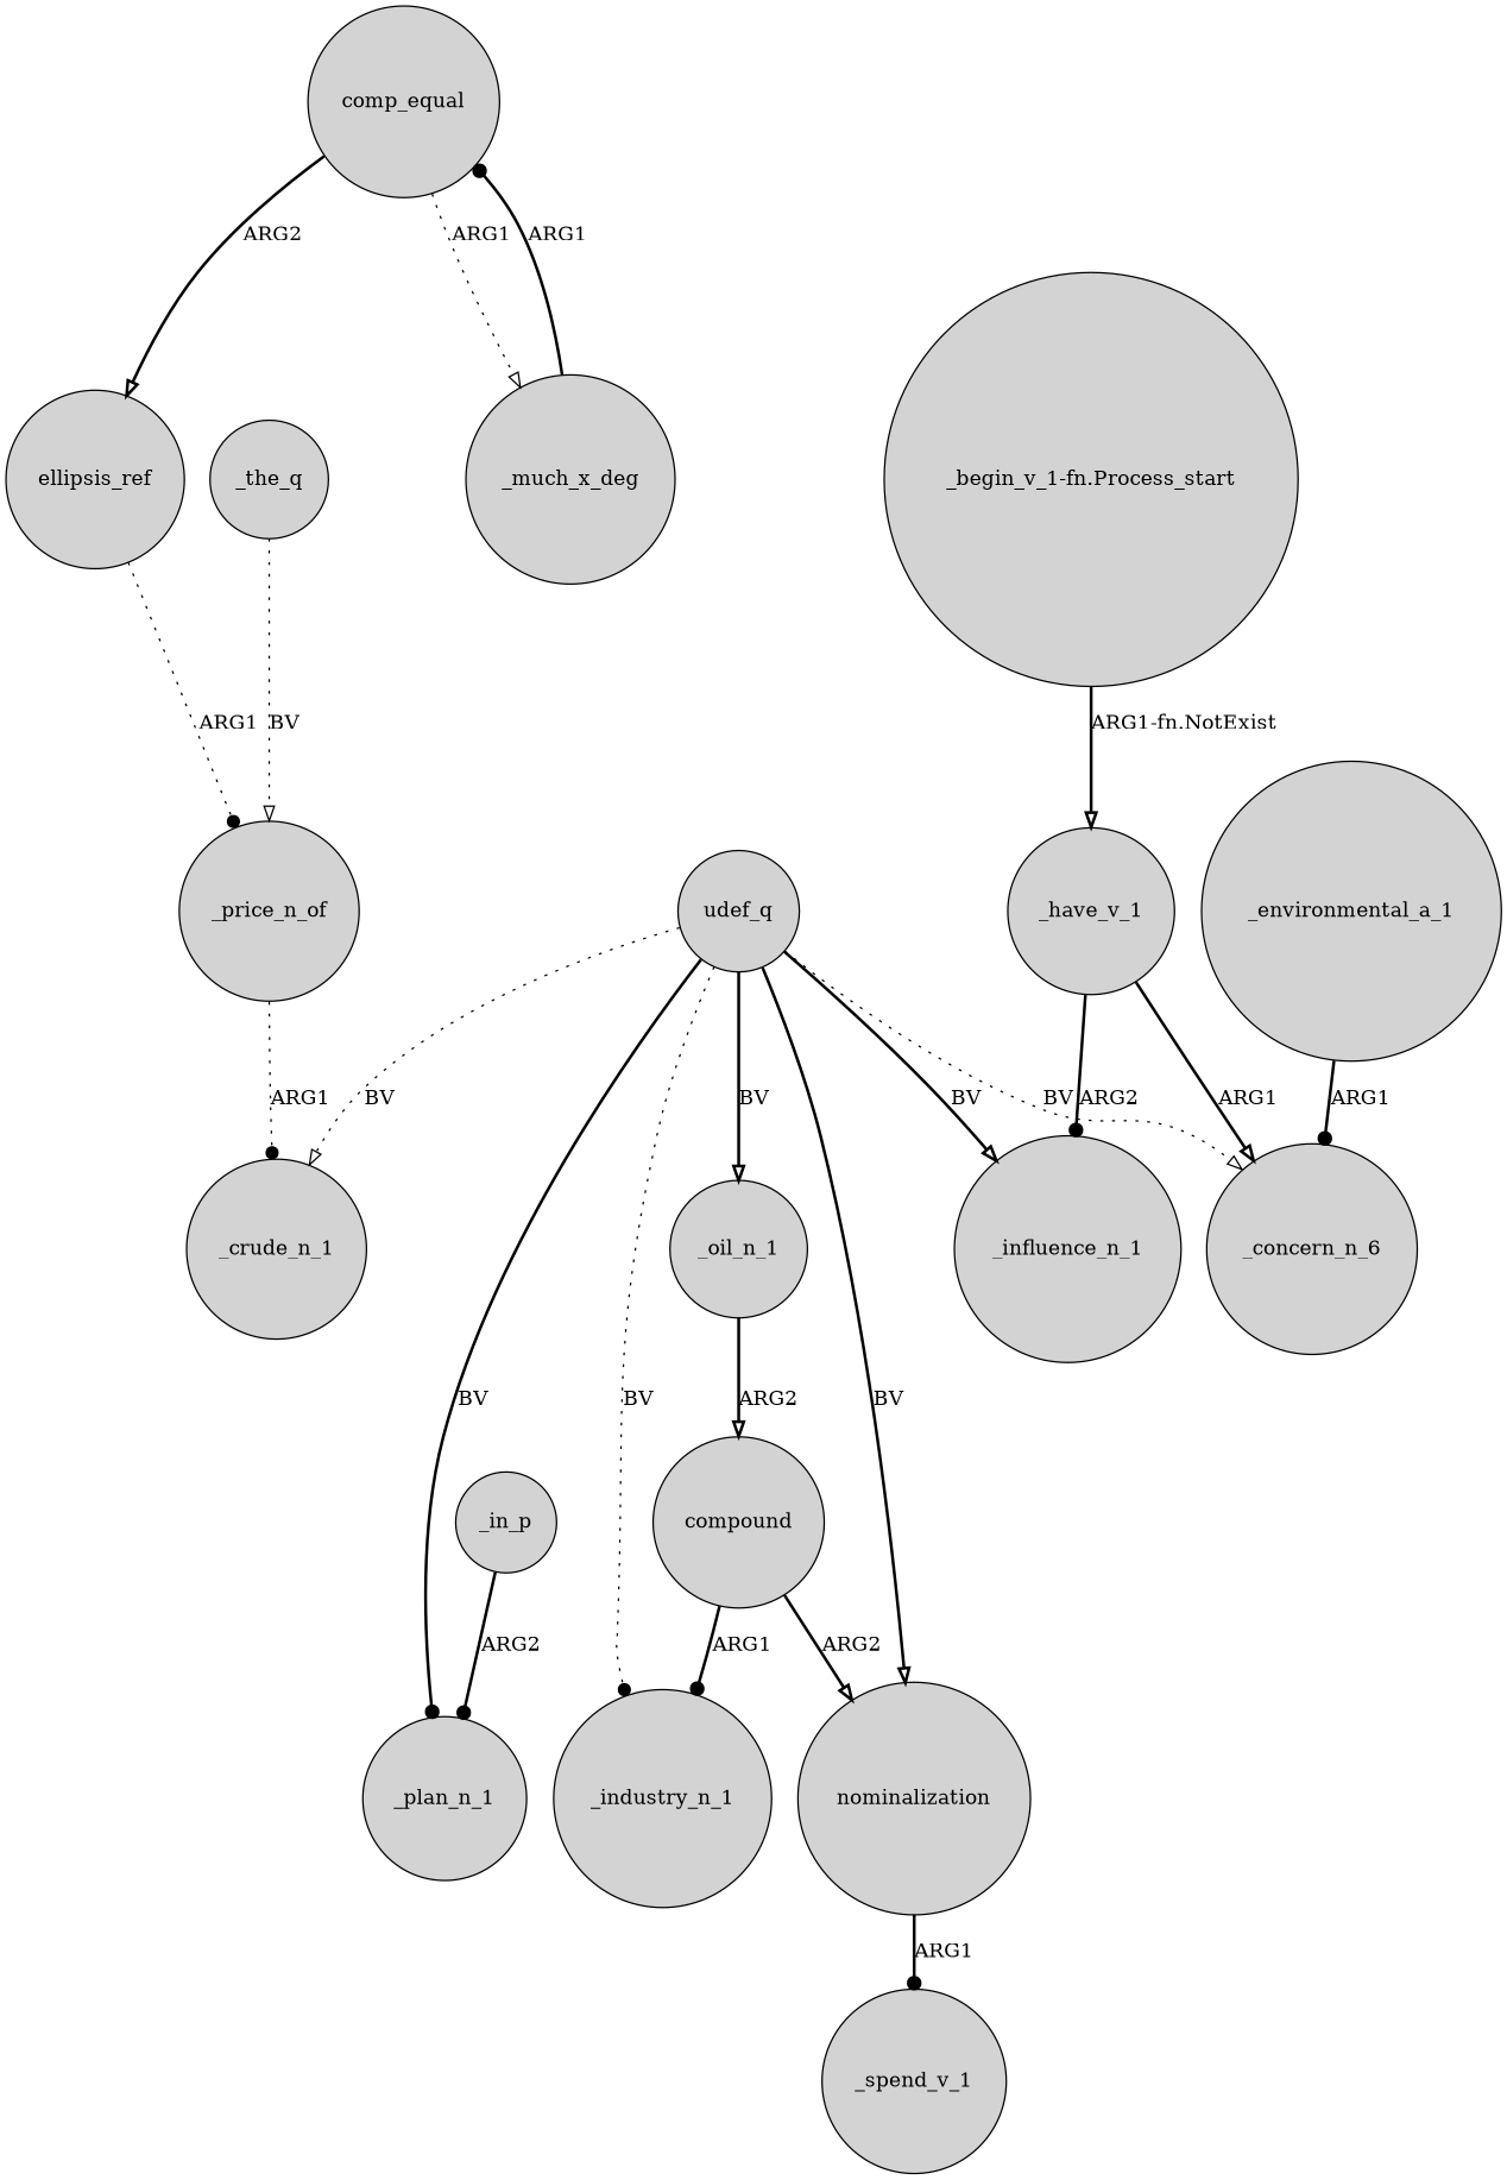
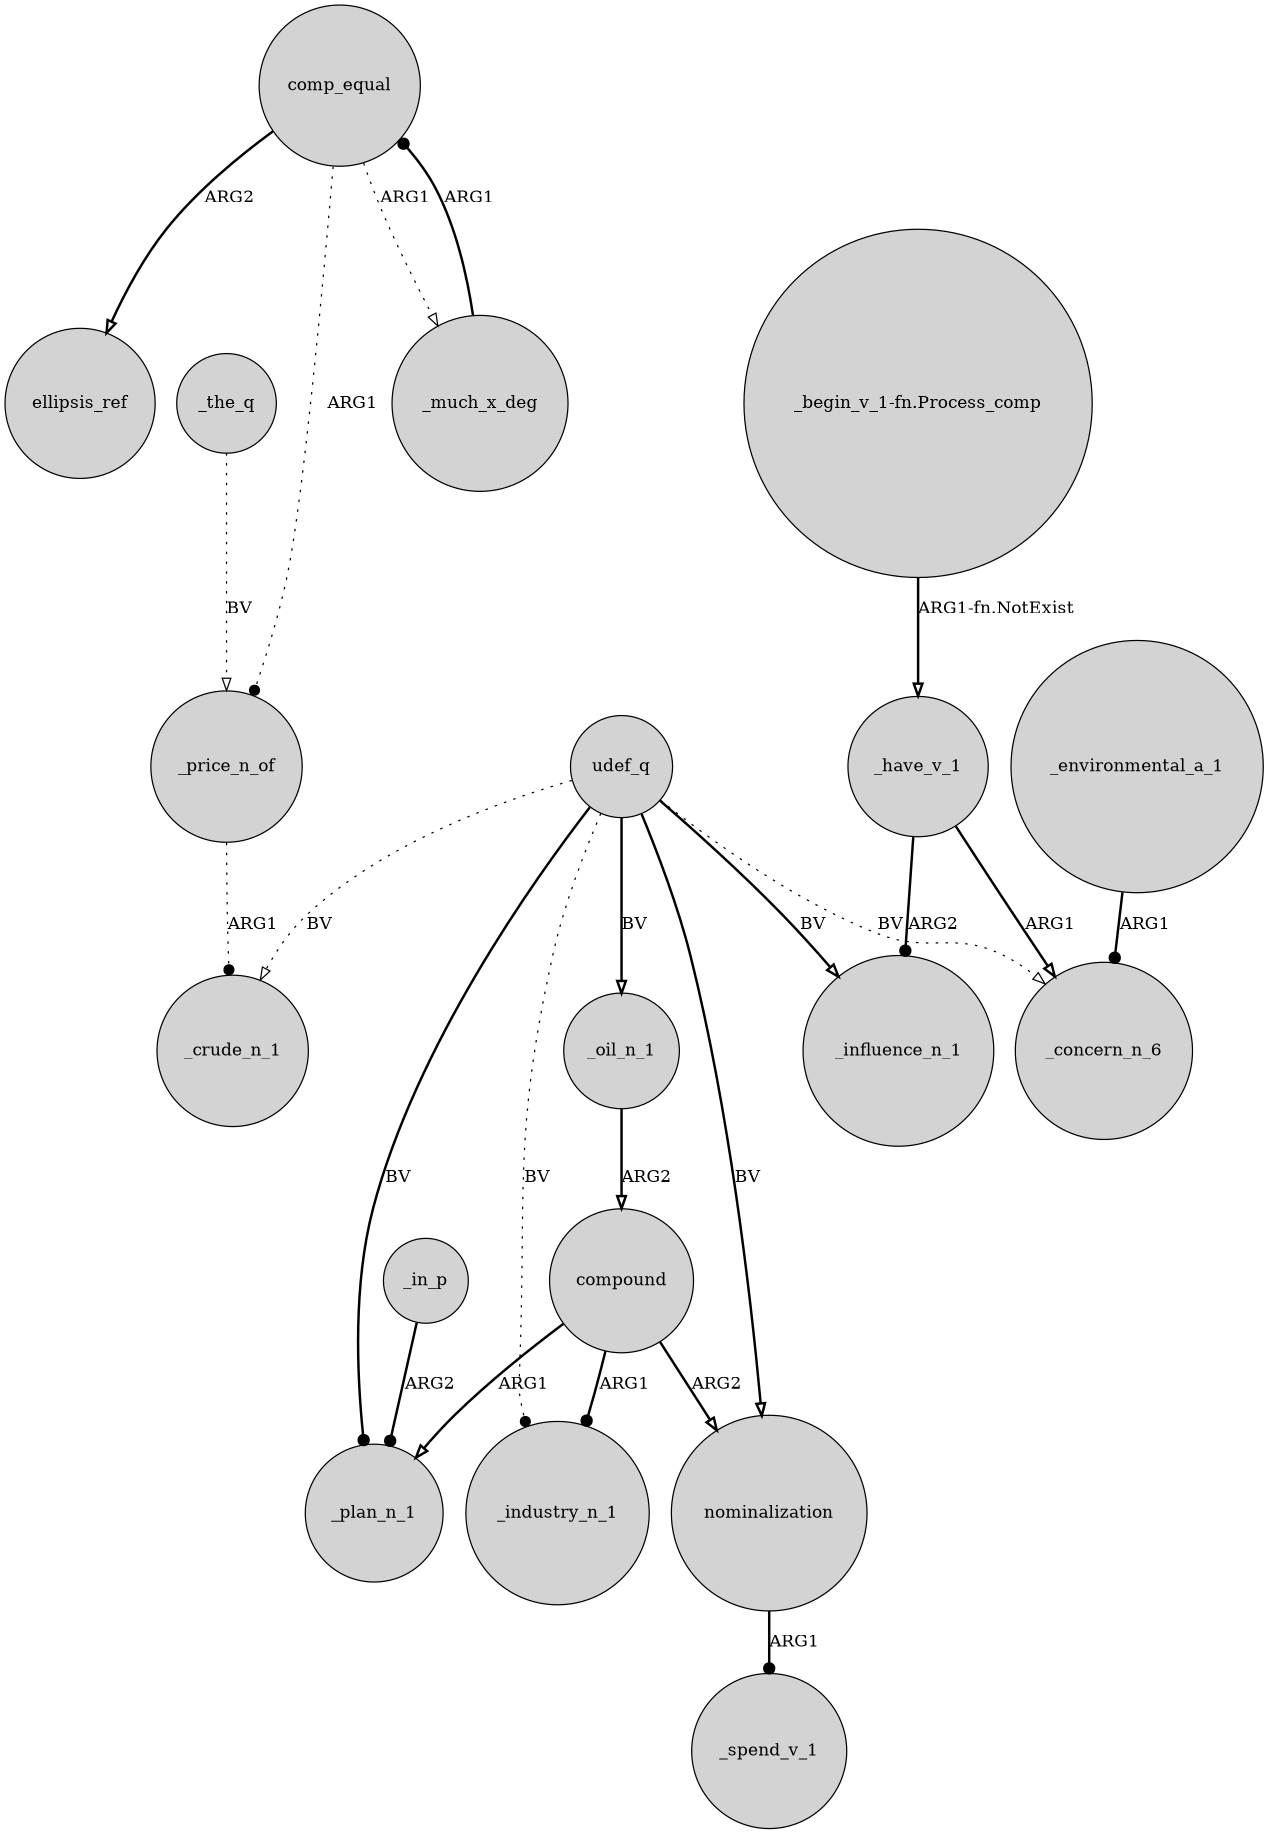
  digraph {
    node [shape=circle style=filled]
    edge [arrowhead=onormal style=bold]
    nominalization
    _spend_v_1
    _price_n_of
    _crude_n_1
    _much_x_deg
    comp_equal
    ellipsis_ref
    compound
    _industry_n_1
    _plan_n_1
    _oil_n_1
    _the_q
    n13 [label=_concern_n_6]
    _have_v_1
    _influence_n_1
    _environmental_a_1
    udef_q
    _in_p
-   "_begin_v_1-fn.Process_start"
+   "_begin_v_1-fn.Process_start" [label="_begin_v_1-fn.Process_comp"]
    nominalization -> _spend_v_1 [arrowhead=dot label=ARG1]
    _price_n_of -> _crude_n_1 [arrowhead=dot label=ARG1 style=dotted]
    _much_x_deg -> comp_equal [arrowhead=dot label=ARG1]
    comp_equal -> _much_x_deg [label=ARG1 style=dotted]
    comp_equal -> ellipsis_ref [label=ARG2]
-   ellipsis_ref -> _price_n_of [arrowhead=dot label=ARG1 style=dotted]
+   comp_equal -> _price_n_of [arrowhead=dot label=ARG1 style=dotted]
    compound -> nominalization [label=ARG2]
    compound -> _industry_n_1 [arrowhead=dot label=ARG1]
+   compound -> _plan_n_1 [label=ARG1]
    _oil_n_1 -> compound [label=ARG2]
    _the_q -> _price_n_of [label=BV style=dotted]
    _have_v_1 -> n13 [label=ARG1]
    _have_v_1 -> _influence_n_1 [arrowhead=dot label=ARG2]
    _environmental_a_1 -> n13 [arrowhead=dot label=ARG1]
    udef_q -> nominalization [label=BV]
    udef_q -> _crude_n_1 [label=BV style=dotted]
    udef_q -> _industry_n_1 [arrowhead=dot label=BV style=dotted]
    udef_q -> _plan_n_1 [arrowhead=dot label=BV]
    udef_q -> _oil_n_1 [label=BV]
    udef_q -> n13 [label=BV style=dotted]
    udef_q -> _influence_n_1 [label=BV]
    _in_p -> _plan_n_1 [arrowhead=dot label=ARG2]
    "_begin_v_1-fn.Process_start" -> _have_v_1 [label="ARG1-fn.NotExist"]
  }
